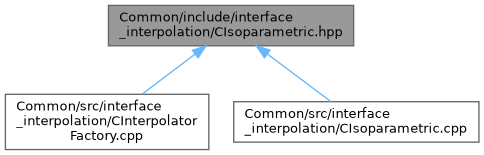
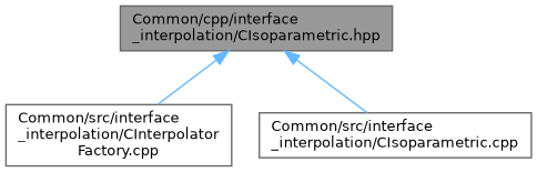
  digraph {
    node [color=grey40 fillcolor=white fontname=Helvetica fontsize=10 shape=box style=filled]
    edge [color=steelblue1 dir=back fontname=Helvetica fontsize=10 labelfontname=Helvetica labelfontsize=10 style=solid]
-   n1 [color=gray40 fillcolor=grey60 fontcolor=black height=0.2 label="Common/include/interface\l_interpolation/CIsoparametric.hpp" width=0.4]
+   n1 [color=gray40 fillcolor=grey60 fontcolor=black height=0.2 label="Common/cpp/interface\l_interpolation/CIsoparametric.hpp" width=0.4]
    n2 [height=0.2 label="Common/src/interface\l_interpolation/CInterpolator\lFactory.cpp" width=0.4]
    n3 [height=0.2 label="Common/src/interface\l_interpolation/CIsoparametric.cpp" width=0.4]
    n1 -> n2
    n1 -> n3
  }
